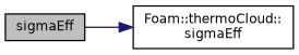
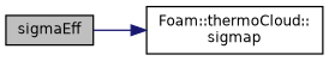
  digraph {
    rankdir=LR
    node [color=black fontname=Helvetica fontsize=10 shape=record]
    n1 [fillcolor=grey75 fontcolor=black height=0.2 label=sigmaEff style=filled width=0.4]
-   n2 [height=0.2 label="Foam::thermoCloud::\lsigmaEff" width=0.4]
+   n2 [height=0.2 label="Foam::thermoCloud::\lsigmap" width=0.4]
    n1 -> n2 [color=midnightblue fontname=Helvetica fontsize=10 labelfontname=Helvetica labelfontsize=10 style=solid]
  }
